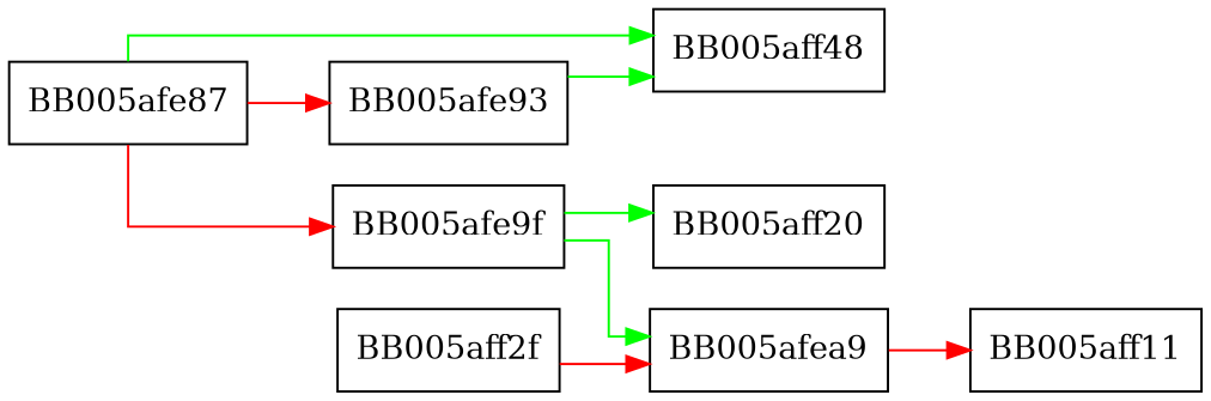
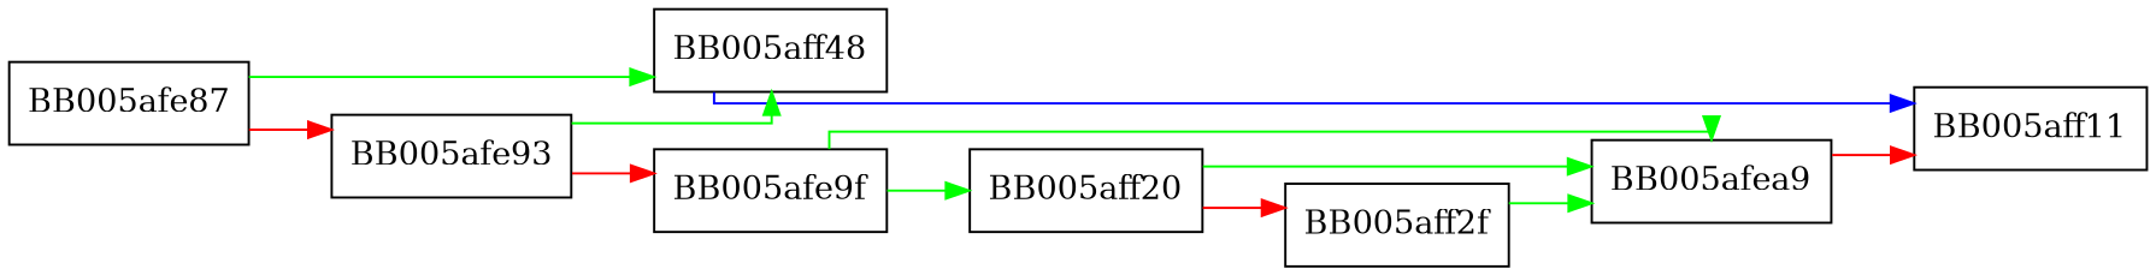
  digraph {
    rankdir=LR
    splines=ortho
    node [shape=box]
    edge [color=green]
    n1 [label=BB005afe87]
    BB005aff48
    BB005afe93
    BB005aff11
    BB005afe9f
    BB005aff20
    BB005afea9
    BB005aff2f
    n1 -> BB005aff48
    n1 -> BB005afe93 [color=red]
+   BB005aff48 -> BB005aff11 [color=blue]
    BB005afe93 -> BB005aff48
-   n1 -> BB005afe9f [color=red]
+   BB005afe93 -> BB005afe9f [color=red]
    BB005afe9f -> BB005aff20
    BB005afe9f -> BB005afea9
+   BB005aff20 -> BB005afea9
+   BB005aff20 -> BB005aff2f [color=red]
    BB005afea9 -> BB005aff11 [color=red]
-   BB005aff2f -> BB005afea9 [color=red]
+   BB005aff2f -> BB005afea9
  }
